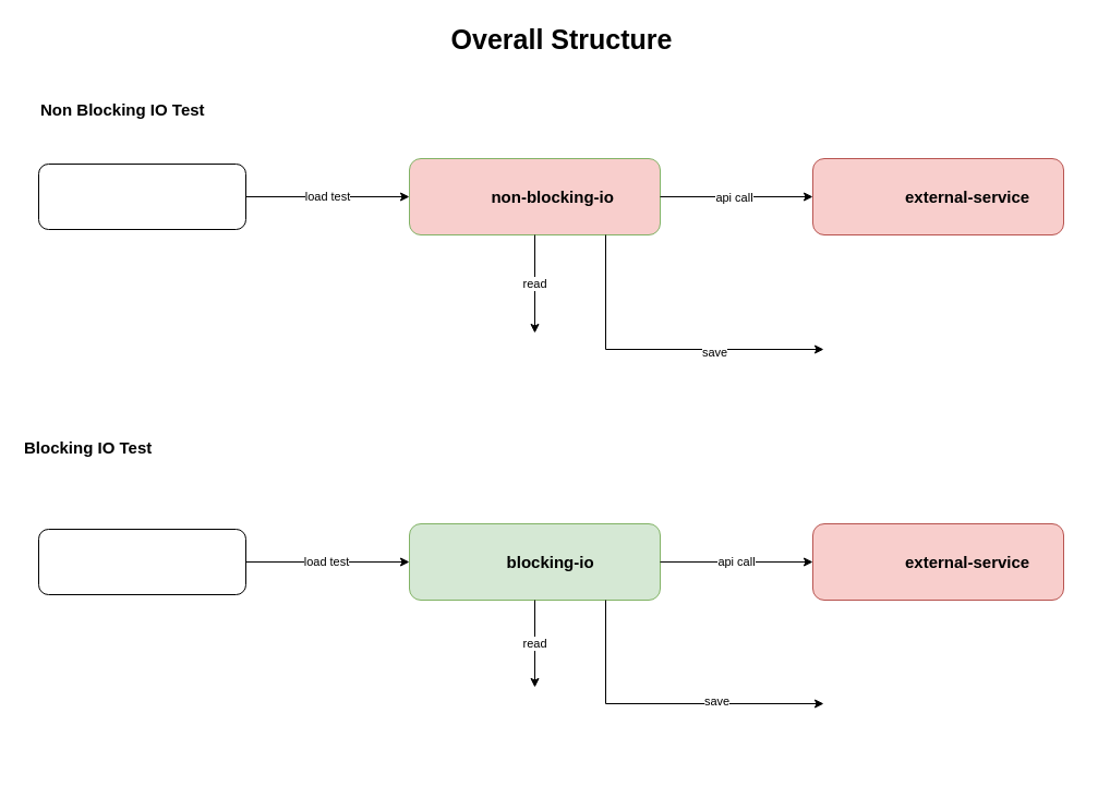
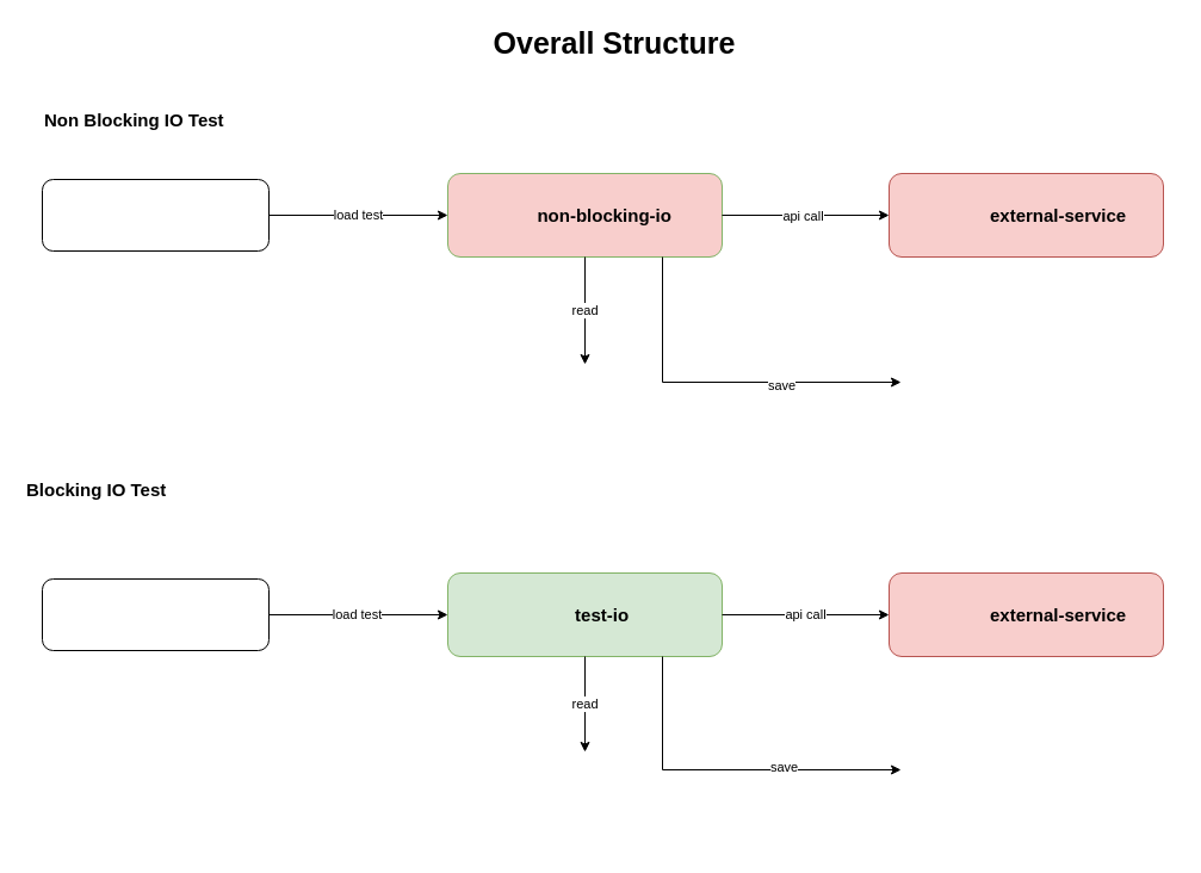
  <mxCell id="0" />
  <mxCell id="1" parent="0" />
  <mxCell id="2" value="Overall Structure" style="text;html=1;align=center;verticalAlign=middle;whiteSpace=wrap;rounded=0;fontSize=25;fontStyle=1" vertex="1" parent="1"><mxGeometry x="45" y="20" width="940" height="30" as="geometry" /></mxCell>
  <mxCell id="3" value="Non Blocking IO Test" style="text;html=1;align=left;verticalAlign=middle;whiteSpace=wrap;rounded=0;fontSize=15;fontStyle=1" vertex="1" parent="1"><mxGeometry x="35" y="85" width="300" height="30" as="geometry" /></mxCell>
  <mxCell id="4" value="" style="group" vertex="1" connectable="0" parent="1"><mxGeometry y="150" width="190" height="60" as="geometry" x="35" /></mxCell>
  <mxCell id="5" value="" style="rounded=1;whiteSpace=wrap;html=1;container=0;" vertex="1" parent="4"><mxGeometry width="190" height="60" as="geometry" /></mxCell>
  <mxCell id="6" value="" style="shape=image;verticalLabelPosition=bottom;labelBackgroundColor=default;verticalAlign=top;aspect=fixed;imageAspect=0;image=https://upload.wikimedia.org/wikipedia/commons/e/eb/Locust-logo.png;container=0;" vertex="1" parent="4"><mxGeometry x="11.67" y="10" width="166.66" height="40" as="geometry" /></mxCell>
  <mxCell id="7" value="" style="group" vertex="1" connectable="0" parent="1"><mxGeometry x="745" y="145" width="230" height="70" as="geometry" /></mxCell>
  <mxCell id="8" value="&lt;font&gt;&lt;b&gt;&amp;nbsp; &amp;nbsp; &amp;nbsp; &amp;nbsp; &amp;nbsp; &amp;nbsp; &amp;nbsp;external-service&lt;/b&gt;&lt;/font&gt;" style="rounded=1;whiteSpace=wrap;html=1;fillColor=#f8cecc;strokeColor=#b85450;fontSize=15;align=center;container=0;" vertex="1" parent="7"><mxGeometry width="230" height="70" as="geometry" /></mxCell>
  <mxCell id="9" value="" style="shape=image;verticalLabelPosition=bottom;labelBackgroundColor=default;verticalAlign=top;aspect=fixed;imageAspect=0;image=https://blogger.googleusercontent.com/img/b/R29vZ2xl/AVvXsEg5VX_2sDA6sB2GOeo6qNJ19Bp6pxk12wM0iPDgXyYsFfoDrnuux9b6CLVviOZ_5qN6V_wASPlBmoHKbXVY9X22DhtAcHHUbg-Fsz8a4agEtMzr3hpPSeGVwkELcpWpg_5-CL151ruOXOY/s300/spring-boot-2.png;container=0;fillColor=#f8cecc;strokeColor=#b85450;" vertex="1" parent="7"><mxGeometry x="10" y="5" width="60" height="60" as="geometry" /></mxCell>
  <mxCell id="10" value="" style="group" vertex="1" connectable="0" parent="1"><mxGeometry x="745" y="480" width="230" height="70" as="geometry" /></mxCell>
  <mxCell id="11" value="&lt;font&gt;&lt;b&gt;&amp;nbsp; &amp;nbsp; &amp;nbsp; &amp;nbsp; &amp;nbsp; &amp;nbsp; &amp;nbsp;external-service&lt;/b&gt;&lt;/font&gt;" style="rounded=1;whiteSpace=wrap;html=1;fillColor=#f8cecc;strokeColor=#b85450;fontSize=15;align=center;container=0;" vertex="1" parent="10"><mxGeometry width="230" height="70" as="geometry" /></mxCell>
  <mxCell id="12" value="" style="shape=image;verticalLabelPosition=bottom;labelBackgroundColor=default;verticalAlign=top;aspect=fixed;imageAspect=0;image=https://blogger.googleusercontent.com/img/b/R29vZ2xl/AVvXsEg5VX_2sDA6sB2GOeo6qNJ19Bp6pxk12wM0iPDgXyYsFfoDrnuux9b6CLVviOZ_5qN6V_wASPlBmoHKbXVY9X22DhtAcHHUbg-Fsz8a4agEtMzr3hpPSeGVwkELcpWpg_5-CL151ruOXOY/s300/spring-boot-2.png;container=0;fillColor=#f8cecc;strokeColor=#b85450;" vertex="1" parent="10"><mxGeometry x="10" y="5" width="60" height="60" as="geometry" /></mxCell>
  <mxCell id="13" value="" style="group" vertex="1" connectable="0" parent="1"><mxGeometry x="375" y="480" width="230" height="70" as="geometry" /></mxCell>
- <mxCell id="14" value="&lt;font&gt;&lt;b&gt;&amp;nbsp; &amp;nbsp; &amp;nbsp; &amp;nbsp;blocking-io&lt;/b&gt;&lt;/font&gt;" style="rounded=1;whiteSpace=wrap;html=1;fillColor=#d5e8d4;strokeColor=#82b366;fontSize=15;align=center;container=0;" vertex="1" parent="13"><mxGeometry width="230" height="70" as="geometry" /></mxCell>
+ <mxCell id="14" value="&lt;font&gt;&lt;b&gt;&amp;nbsp; &amp;nbsp; &amp;nbsp; &amp;nbsp;test-io&lt;/b&gt;&lt;/font&gt;" style="rounded=1;whiteSpace=wrap;html=1;fillColor=#d5e8d4;strokeColor=#82b366;fontSize=15;align=center;container=0;" vertex="1" parent="13"><mxGeometry width="230" height="70" as="geometry" /></mxCell>
  <mxCell id="15" value="" style="shape=image;verticalLabelPosition=bottom;labelBackgroundColor=default;verticalAlign=top;aspect=fixed;imageAspect=0;image=https://blogger.googleusercontent.com/img/b/R29vZ2xl/AVvXsEg5VX_2sDA6sB2GOeo6qNJ19Bp6pxk12wM0iPDgXyYsFfoDrnuux9b6CLVviOZ_5qN6V_wASPlBmoHKbXVY9X22DhtAcHHUbg-Fsz8a4agEtMzr3hpPSeGVwkELcpWpg_5-CL151ruOXOY/s300/spring-boot-2.png;container=0;fillColor=#d5e8d4;strokeColor=#82b366;" vertex="1" parent="13"><mxGeometry x="10" y="5" width="60" height="60" as="geometry" /></mxCell>
  <mxCell id="16" value="" style="group" vertex="1" connectable="0" parent="1"><mxGeometry x="375" y="145" width="230" height="70" as="geometry" /></mxCell>
  <mxCell id="17" value="&lt;div style=&quot;&quot;&gt;&lt;span style=&quot;background-color: transparent; color: light-dark(rgb(0, 0, 0), rgb(255, 255, 255));&quot;&gt;&lt;font&gt;&lt;b&gt;&amp;nbsp; &amp;nbsp; &amp;nbsp; &amp;nbsp; non-blocking-io&lt;/b&gt;&lt;/font&gt;&lt;/span&gt;&lt;/div&gt;" style="rounded=1;whiteSpace=wrap;html=1;fillColor=#f8cecc;strokeColor=#82b366;fontSize=15;align=center;container=0;" vertex="1" parent="16"><mxGeometry width="230" height="70" as="geometry" /></mxCell>
  <mxCell id="18" value="" style="shape=image;verticalLabelPosition=bottom;labelBackgroundColor=default;verticalAlign=top;aspect=fixed;imageAspect=0;image=https://www.ivankrizsan.se/wp-content/uploads/2019/12/spring_webflux_logo.png;container=0;" vertex="1" parent="16"><mxGeometry x="10" y="5" width="60" height="60" as="geometry" /></mxCell>
  <mxCell id="19" value="" style="group" vertex="1" connectable="0" parent="1"><mxGeometry y="485" width="190" height="60" as="geometry" x="35" /></mxCell>
  <mxCell id="20" value="" style="rounded=1;whiteSpace=wrap;html=1;container=0;" vertex="1" parent="19"><mxGeometry width="190" height="60" as="geometry" /></mxCell>
  <mxCell id="21" value="" style="shape=image;verticalLabelPosition=bottom;labelBackgroundColor=default;verticalAlign=top;aspect=fixed;imageAspect=0;image=https://upload.wikimedia.org/wikipedia/commons/e/eb/Locust-logo.png;container=0;" vertex="1" parent="19"><mxGeometry x="11.67" y="10" width="166.66" height="40" as="geometry" /></mxCell>
  <mxCell id="22" style="rounded=0;orthogonalLoop=1;jettySize=auto;html=1;entryX=0;entryY=0.5;entryDx=0;entryDy=0;" edge="1" parent="1" source="17" target="8"><mxGeometry relative="1" as="geometry" /></mxCell>
  <mxCell id="23" value="api call" style="edgeLabel;html=1;align=center;verticalAlign=middle;resizable=0;points=[];" vertex="1" connectable="0" parent="22"><mxGeometry x="-0.043" relative="1" as="geometry"><mxPoint as="offset" /></mxGeometry></mxCell>
  <mxCell id="24" value="api call" style="rounded=0;orthogonalLoop=1;jettySize=auto;html=1;entryX=0;entryY=0.5;entryDx=0;entryDy=0;" edge="1" parent="1" source="14" target="11"><mxGeometry relative="1" as="geometry" /></mxCell>
  <mxCell id="25" style="rounded=0;orthogonalLoop=1;jettySize=auto;html=1;entryX=0;entryY=0.5;entryDx=0;entryDy=0;" edge="1" parent="1" source="20" target="14"><mxGeometry relative="1" as="geometry" /></mxCell>
  <mxCell id="26" value="load test" style="edgeLabel;html=1;align=center;verticalAlign=middle;resizable=0;points=[];" vertex="1" connectable="0" parent="25"><mxGeometry x="-0.027" y="1" relative="1" as="geometry"><mxPoint as="offset" /></mxGeometry></mxCell>
  <mxCell id="27" value="load test" style="rounded=0;orthogonalLoop=1;jettySize=auto;html=1;" edge="1" parent="1" source="5" target="17"><mxGeometry relative="1" as="geometry" /></mxCell>
  <mxCell id="28" value="" style="shape=image;verticalLabelPosition=bottom;labelBackgroundColor=default;verticalAlign=top;aspect=fixed;imageAspect=0;image=https://upload.wikimedia.org/wikipedia/commons/0/00/Mongodb.png;" vertex="1" parent="1"><mxGeometry x="755" y="285" width="210" height="70" as="geometry" /></mxCell>
  <mxCell id="29" value="" style="shape=image;verticalLabelPosition=bottom;labelBackgroundColor=default;verticalAlign=top;aspect=fixed;imageAspect=0;image=https://upload.wikimedia.org/wikipedia/commons/0/00/Mongodb.png;" vertex="1" parent="1"><mxGeometry x="755" y="610" width="210" height="70" as="geometry" /></mxCell>
  <mxCell id="30" value="Blocking IO Test" style="text;html=1;align=left;verticalAlign=middle;whiteSpace=wrap;rounded=0;fontSize=15;fontStyle=1" vertex="1" parent="1"><mxGeometry x="20" y="395" width="300" height="30" as="geometry" /></mxCell>
  <mxCell id="31" value="" style="shape=image;verticalLabelPosition=bottom;labelBackgroundColor=default;verticalAlign=top;aspect=fixed;imageAspect=0;image=https://cdn-icons-png.flaticon.com/512/8243/8243060.png;" vertex="1" parent="1"><mxGeometry x="450" y="305" width="80" height="80" as="geometry" /></mxCell>
  <mxCell id="32" value="read" style="rounded=0;orthogonalLoop=1;jettySize=auto;html=1;" edge="1" parent="1" source="17" target="31"><mxGeometry relative="1" as="geometry" /></mxCell>
  <mxCell id="33" style="edgeStyle=orthogonalEdgeStyle;rounded=0;orthogonalLoop=1;jettySize=auto;html=1;entryX=0;entryY=0.5;entryDx=0;entryDy=0;" edge="1" parent="1" source="17" target="28"><mxGeometry relative="1" as="geometry"><Array as="points"><mxPoint x="555" y="320" /></Array></mxGeometry></mxCell>
  <mxCell id="34" value="save" style="edgeLabel;html=1;align=center;verticalAlign=middle;resizable=0;points=[];" vertex="1" connectable="0" parent="33"><mxGeometry x="0.338" y="-2" relative="1" as="geometry"><mxPoint as="offset" /></mxGeometry></mxCell>
  <mxCell id="35" value="" style="shape=image;verticalLabelPosition=bottom;labelBackgroundColor=default;verticalAlign=top;aspect=fixed;imageAspect=0;image=https://cdn-icons-png.flaticon.com/512/8243/8243060.png;" vertex="1" parent="1"><mxGeometry x="450" y="630" width="80" height="80" as="geometry" /></mxCell>
  <mxCell id="36" value="read" style="edgeStyle=orthogonalEdgeStyle;rounded=0;orthogonalLoop=1;jettySize=auto;html=1;" edge="1" parent="1" source="14" target="35"><mxGeometry relative="1" as="geometry" /></mxCell>
  <mxCell id="37" style="edgeStyle=orthogonalEdgeStyle;rounded=0;orthogonalLoop=1;jettySize=auto;html=1;entryX=0;entryY=0.5;entryDx=0;entryDy=0;" edge="1" parent="1" source="14" target="29"><mxGeometry relative="1" as="geometry"><Array as="points"><mxPoint x="555" y="645" /></Array></mxGeometry></mxCell>
  <mxCell id="38" value="save" style="edgeLabel;html=1;align=center;verticalAlign=middle;resizable=0;points=[];" vertex="1" connectable="0" parent="37"><mxGeometry x="0.329" y="3" relative="1" as="geometry"><mxPoint as="offset" /></mxGeometry></mxCell>
